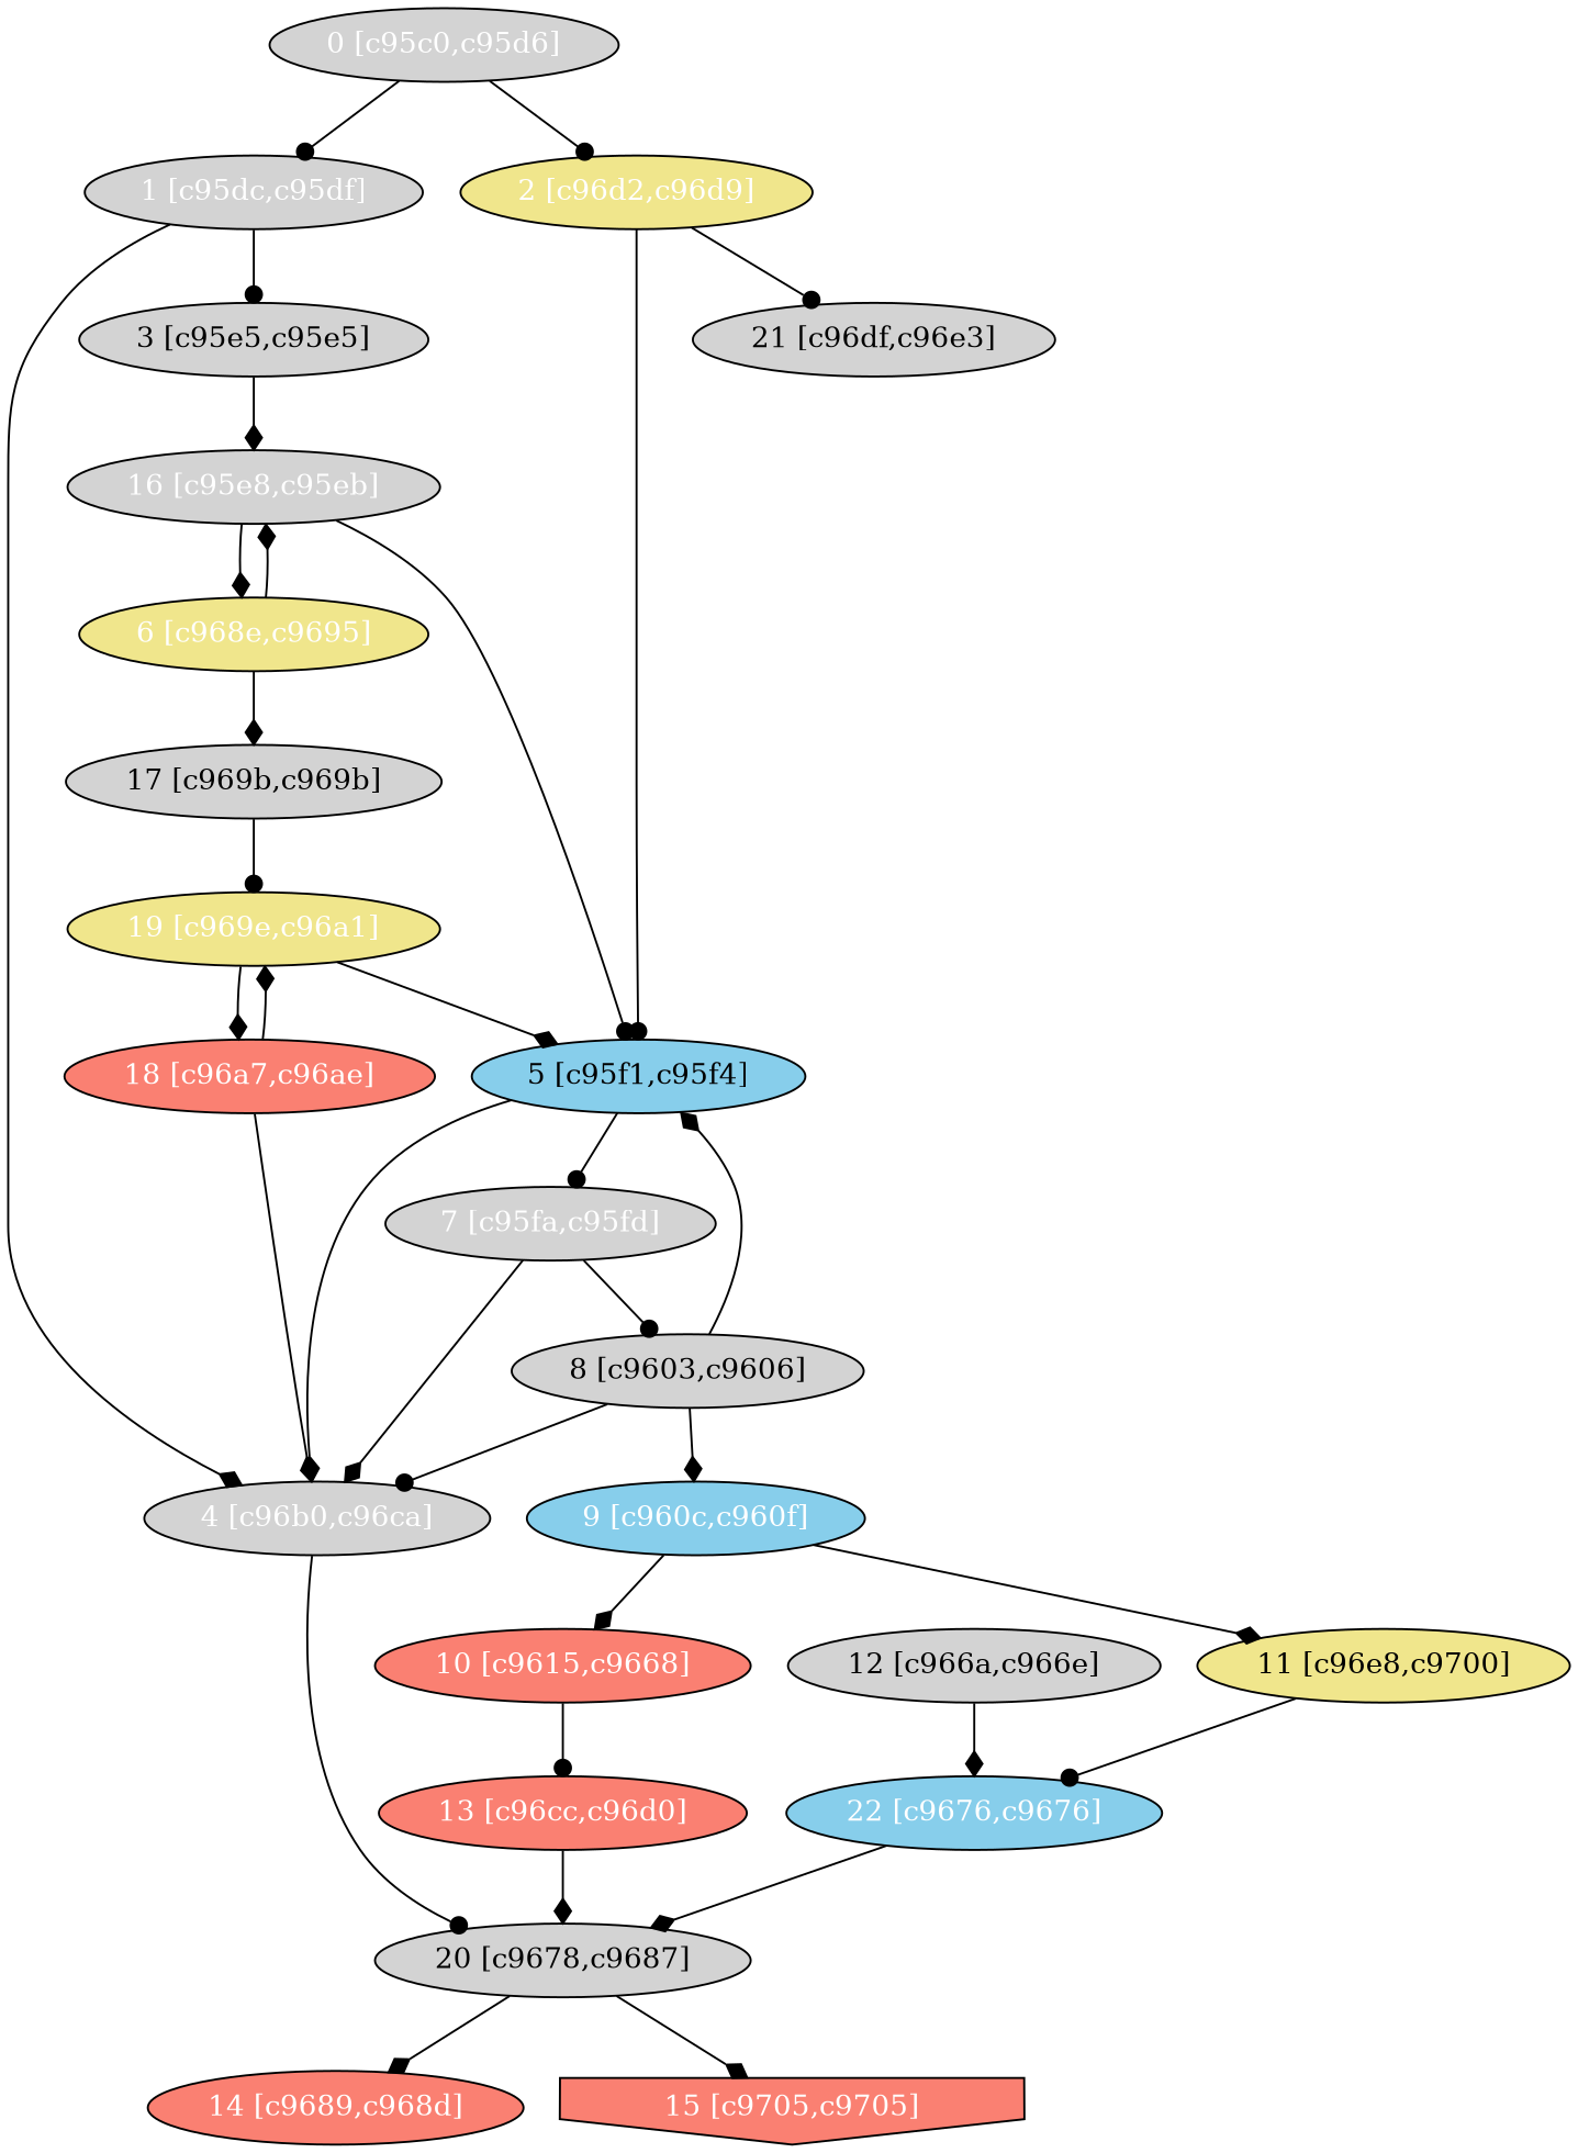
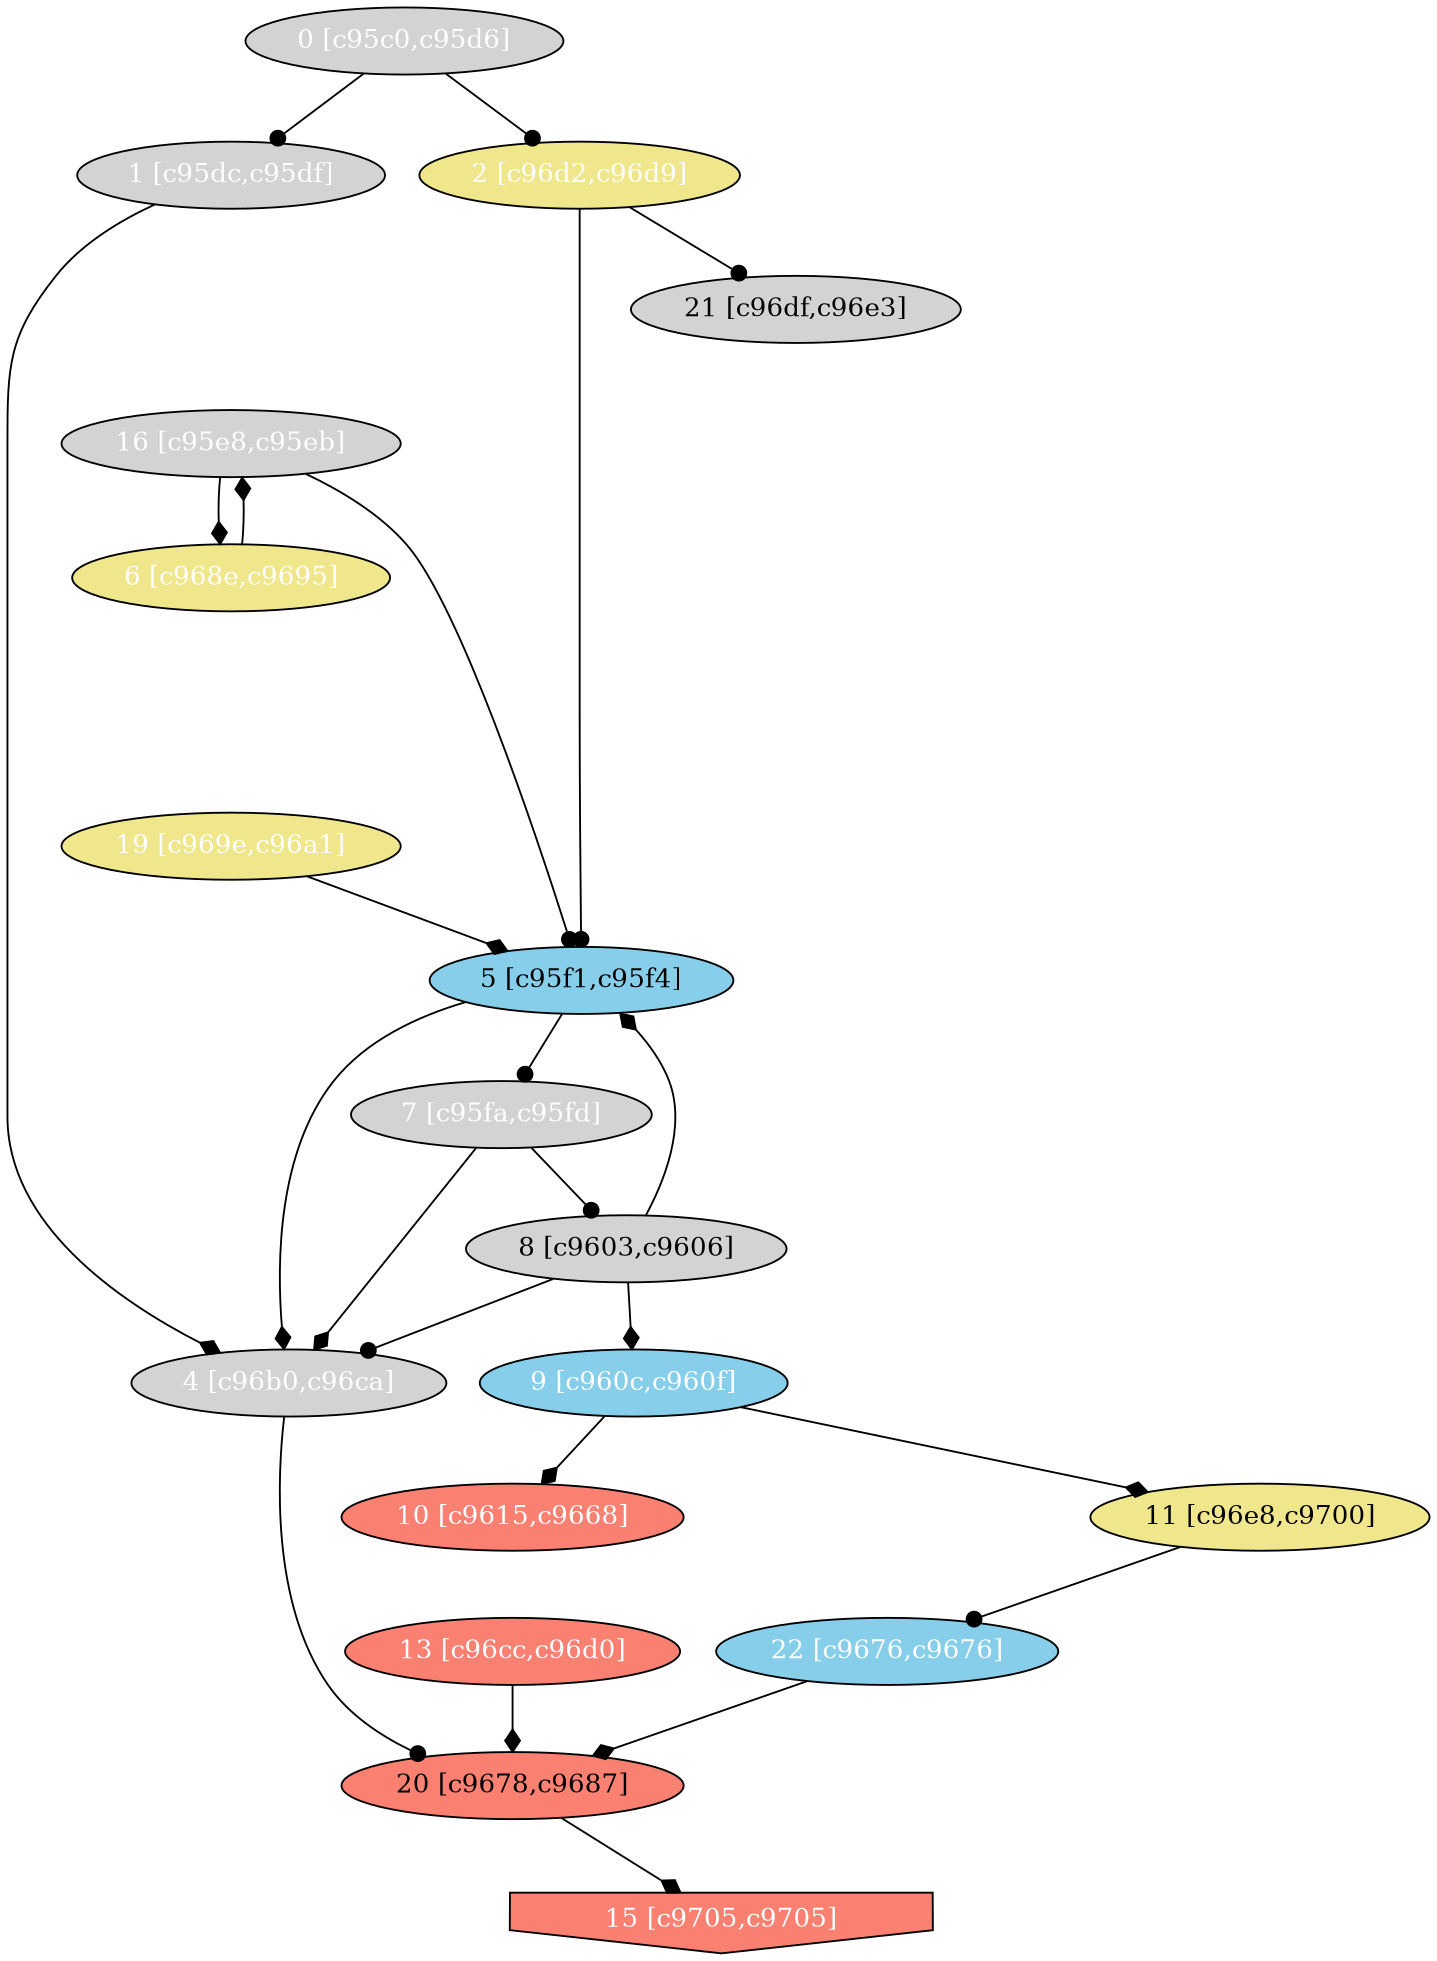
  digraph {
    node [fillcolor=lightgrey fontcolor="#ffffff" shape=oval style=filled]
    edge [arrowhead=diamond]
    n1 [label="0 [c95c0,c95d6]"]
    n2 [label="1 [c95dc,c95df]"]
    n3 [fillcolor=khaki label="2 [c96d2,c96d9]"]
-   n4 [fontcolor="#000000" label="3 [c95e5,c95e5]"]
    n5 [label="4 [c96b0,c96ca]"]
    n6 [fillcolor=skyblue fontcolor="#000000" label="5 [c95f1,c95f4]"]
    n7 [fontcolor="#000000" label="21 [c96df,c96e3]"]
    n8 [label="16 [c95e8,c95eb]"]
-   n9 [fontcolor="#000000" label="20 [c9678,c9687]"]
+   n9 [fillcolor=salmon fontcolor="#000000" label="20 [c9678,c9687]"]
    n10 [label="7 [c95fa,c95fd]"]
    n11 [fillcolor=khaki label="6 [c968e,c9695]"]
-   n12 [fillcolor=salmon label="14 [c9689,c968d]"]
    n13 [fillcolor=salmon label="15 [c9705,c9705]" shape=invhouse]
    n14 [fontcolor="#000000" label="8 [c9603,c9606]"]
-   n15 [fontcolor="#000000" label="17 [c969b,c969b]"]
    n16 [fillcolor=khaki label="19 [c969e,c96a1]"]
    n17 [fillcolor=skyblue label="9 [c960c,c960f]"]
    n18 [fillcolor=salmon label="10 [c9615,c9668]"]
    n19 [fillcolor=khaki fontcolor="#000000" label="11 [c96e8,c9700]"]
    n20 [fillcolor=salmon label="13 [c96cc,c96d0]"]
    n21 [fillcolor=skyblue label="22 [c9676,c9676]"]
-   n22 [fontcolor="#000000" label="12 [c966a,c966e]"]
-   n23 [fillcolor=salmon label="18 [c96a7,c96ae]"]
    n1 -> n2 [arrowhead=dot]
    n1 -> n3 [arrowhead=dot]
-   n2 -> n4 [arrowhead=dot]
    n2 -> n5
    n3 -> n6 [arrowhead=dot]
    n3 -> n7 [arrowhead=dot]
-   n4 -> n8
    n5 -> n9 [arrowhead=dot]
    n6 -> n5
    n6 -> n10 [arrowhead=dot]
    n8 -> n6 [arrowhead=dot]
    n8 -> n11
-   n9 -> n12
    n9 -> n13
    n10 -> n5
    n10 -> n14 [arrowhead=dot]
    n11 -> n8
-   n11 -> n15
    n14 -> n5 [arrowhead=dot]
    n14 -> n6
    n14 -> n17
-   n15 -> n16 [arrowhead=dot]
    n16 -> n6
-   n16 -> n23
    n17 -> n18
    n17 -> n19
-   n18 -> n20 [arrowhead=dot]
    n19 -> n21 [arrowhead=dot]
    n20 -> n9
    n21 -> n9
-   n22 -> n21
-   n23 -> n5
-   n23 -> n16
  }
